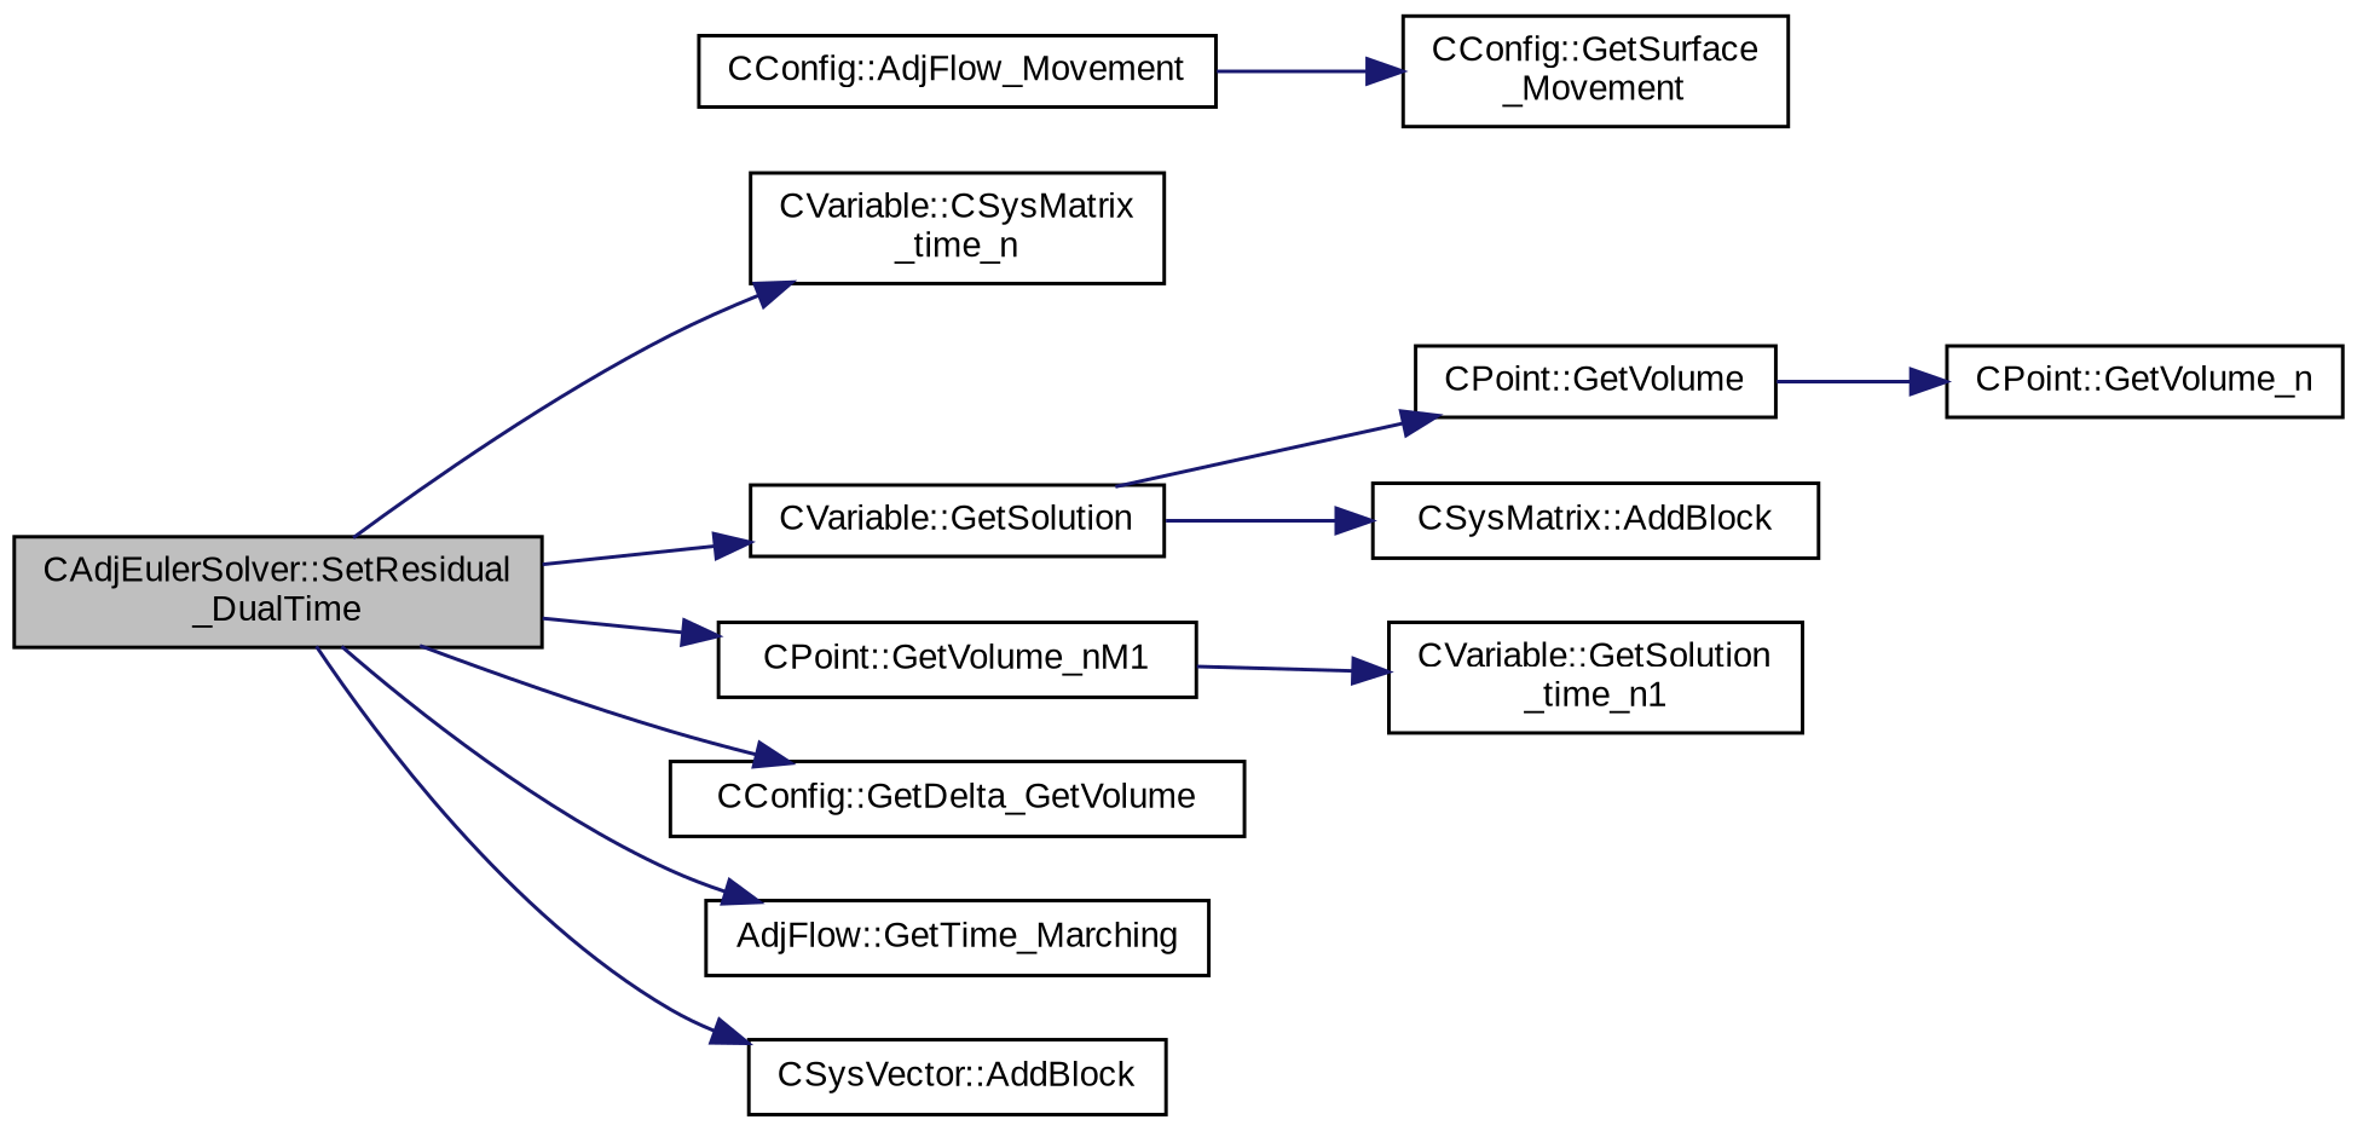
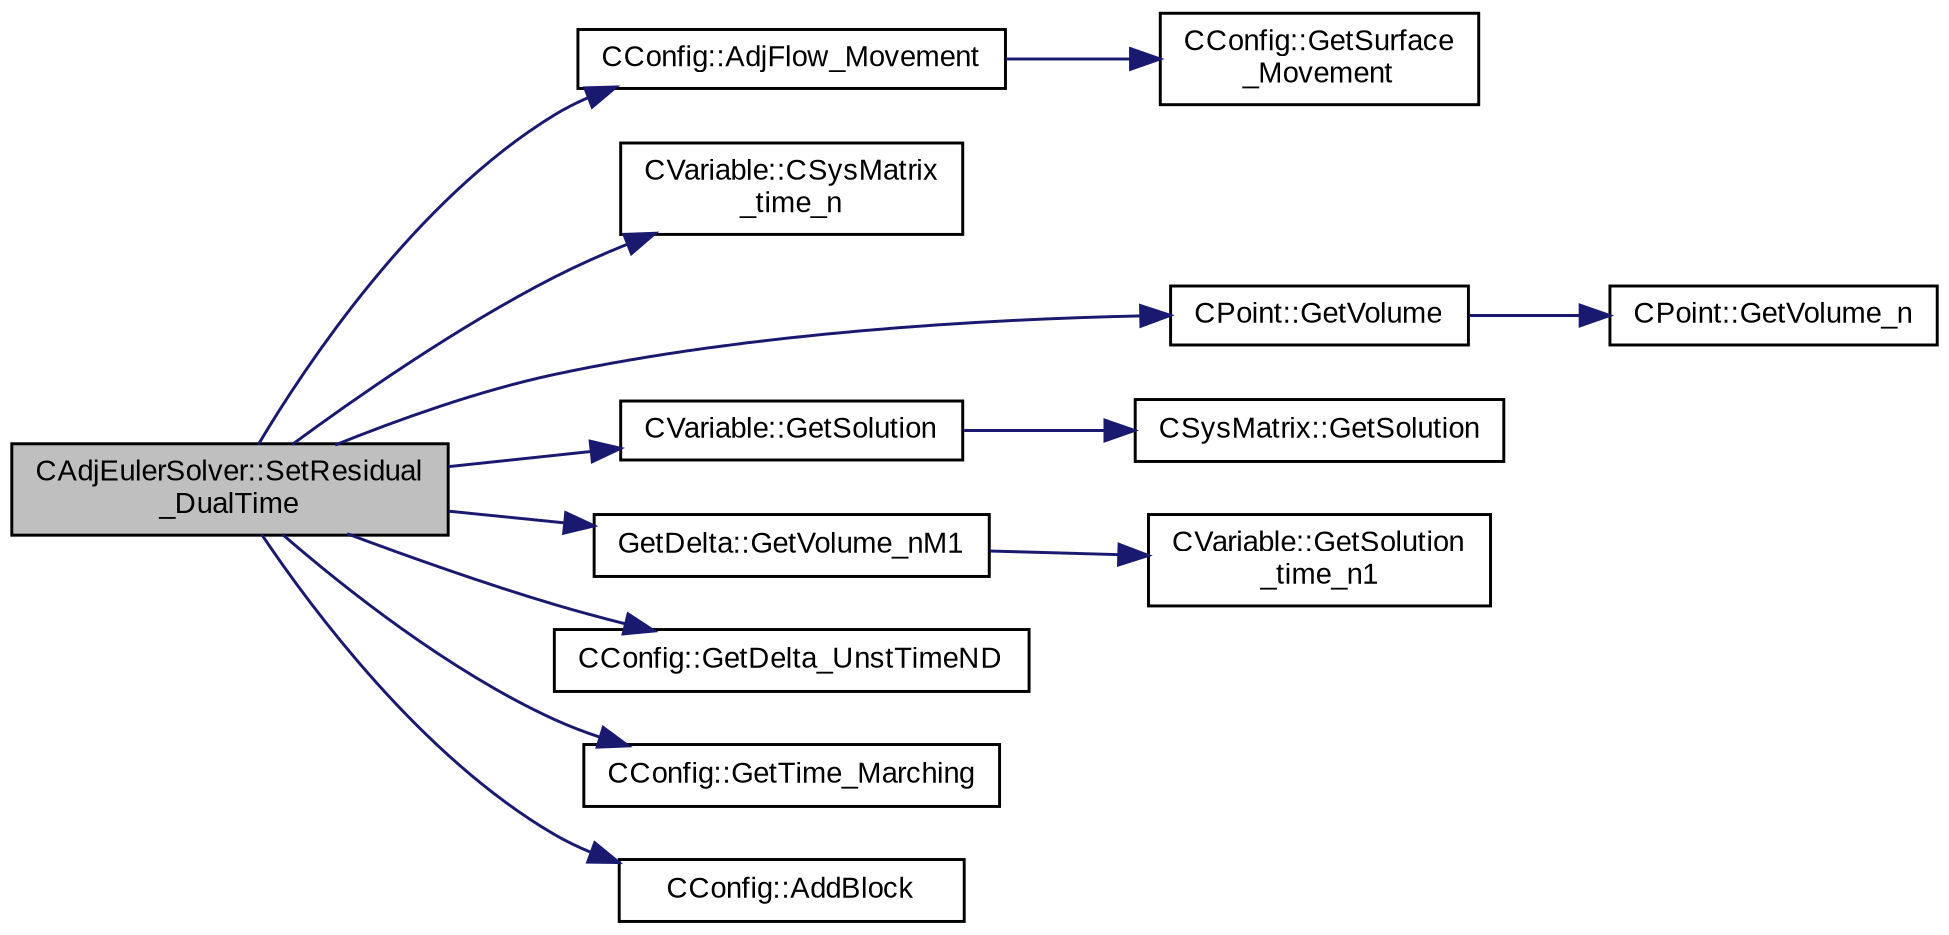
  digraph {
    fontname="Liberation Sans"
    rankdir=LR
    node [color=black fillcolor=white fontname="Liberation Sans" fontsize=10 shape=record style=filled]
    edge [color=midnightblue fontname="Liberation Sans" fontsize=10 labelfontname=Helvetica labelfontsize=10 style=solid]
    n1 [fillcolor=grey75 fontcolor=black height=0.2 label="CAdjEulerSolver::SetResidual\l_DualTime" width=0.4]
    n2 [height=0.2 label="CConfig::AdjFlow_Movement" width=0.4]
    n3 [height=0.2 label="CVariable::CSysMatrix\l_time_n" width=0.4]
    n4 [height=0.2 label="CVariable::GetSolution" width=0.4]
-   n5 [height=0.2 label="CPoint::GetVolume_nM1" width=0.4]
+   n5 [height=0.2 label="GetDelta::GetVolume_nM1" width=0.4]
    n6 [height=0.2 label="CPoint::GetVolume" width=0.4]
-   n7 [height=0.2 label="CConfig::GetDelta_GetVolume" width=0.4]
-   n8 [height=0.2 label="AdjFlow::GetTime_Marching" width=0.4]
-   n9 [height=0.2 label="CSysVector::AddBlock" width=0.4]
+   n7 [height=0.2 label="CConfig::GetDelta_UnstTimeND" width=0.4]
+   n8 [height=0.2 label="CConfig::GetTime_Marching" width=0.4]
+   n9 [height=0.2 label="CConfig::AddBlock" width=0.4]
    n10 [height=0.2 label="CConfig::GetSurface\l_Movement" width=0.4]
    n11 [height=0.2 label="CVariable::GetSolution\l_time_n1" width=0.4]
-   n12 [height=0.2 label="CSysMatrix::AddBlock" width=0.4]
+   n12 [height=0.2 label="CSysMatrix::GetSolution" width=0.4]
    n13 [height=0.2 label="CPoint::GetVolume_n" width=0.4]
+   n1 -> n2
    n1 -> n3
    n1 -> n4
    n1 -> n5
-   n4 -> n6
+   n1 -> n6
    n1 -> n7
    n1 -> n8
    n1 -> n9
    n2 -> n10
    n4 -> n12
    n5 -> n11
    n6 -> n13
  }
